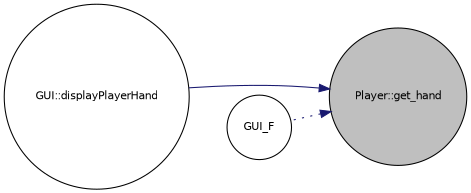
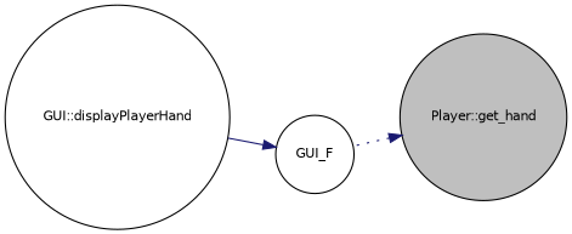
  digraph {
    rankdir=RL
    node [color=black fillcolor=white fontname=Helvetica fontsize=10 shape=circle style=filled]
    edge [color=midnightblue dir=back fontname=Helvetica fontsize=10 labelfontname=Helvetica labelfontsize=10]
    n1 [fillcolor=grey75 fontcolor=black height=0.2 label="Player::get_hand" width=0.4]
    n2 [height=0.2 label="GUI::displayPlayerHand" width=0.4]
    n3 [height=0.2 label=GUI_F width=0.4]
-   n1 -> n2 [style=solid]
+   n3 -> n2 [style=solid]
    n1 -> n3 [style=dotted]
  }
